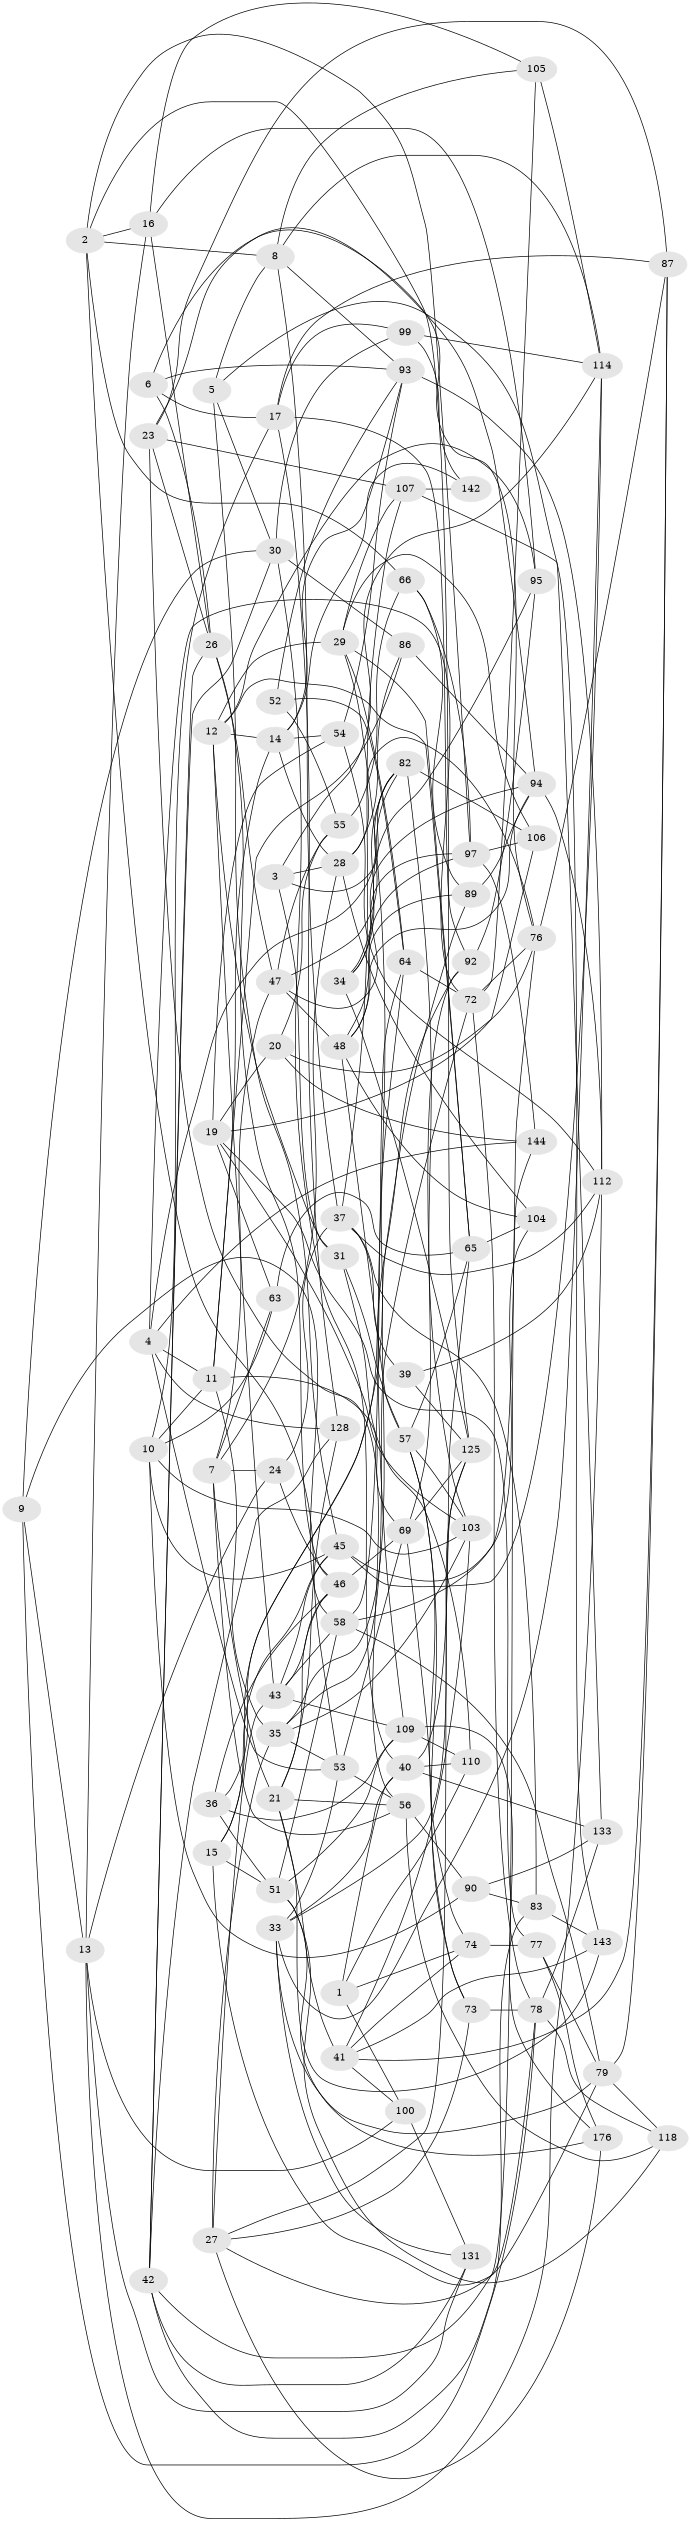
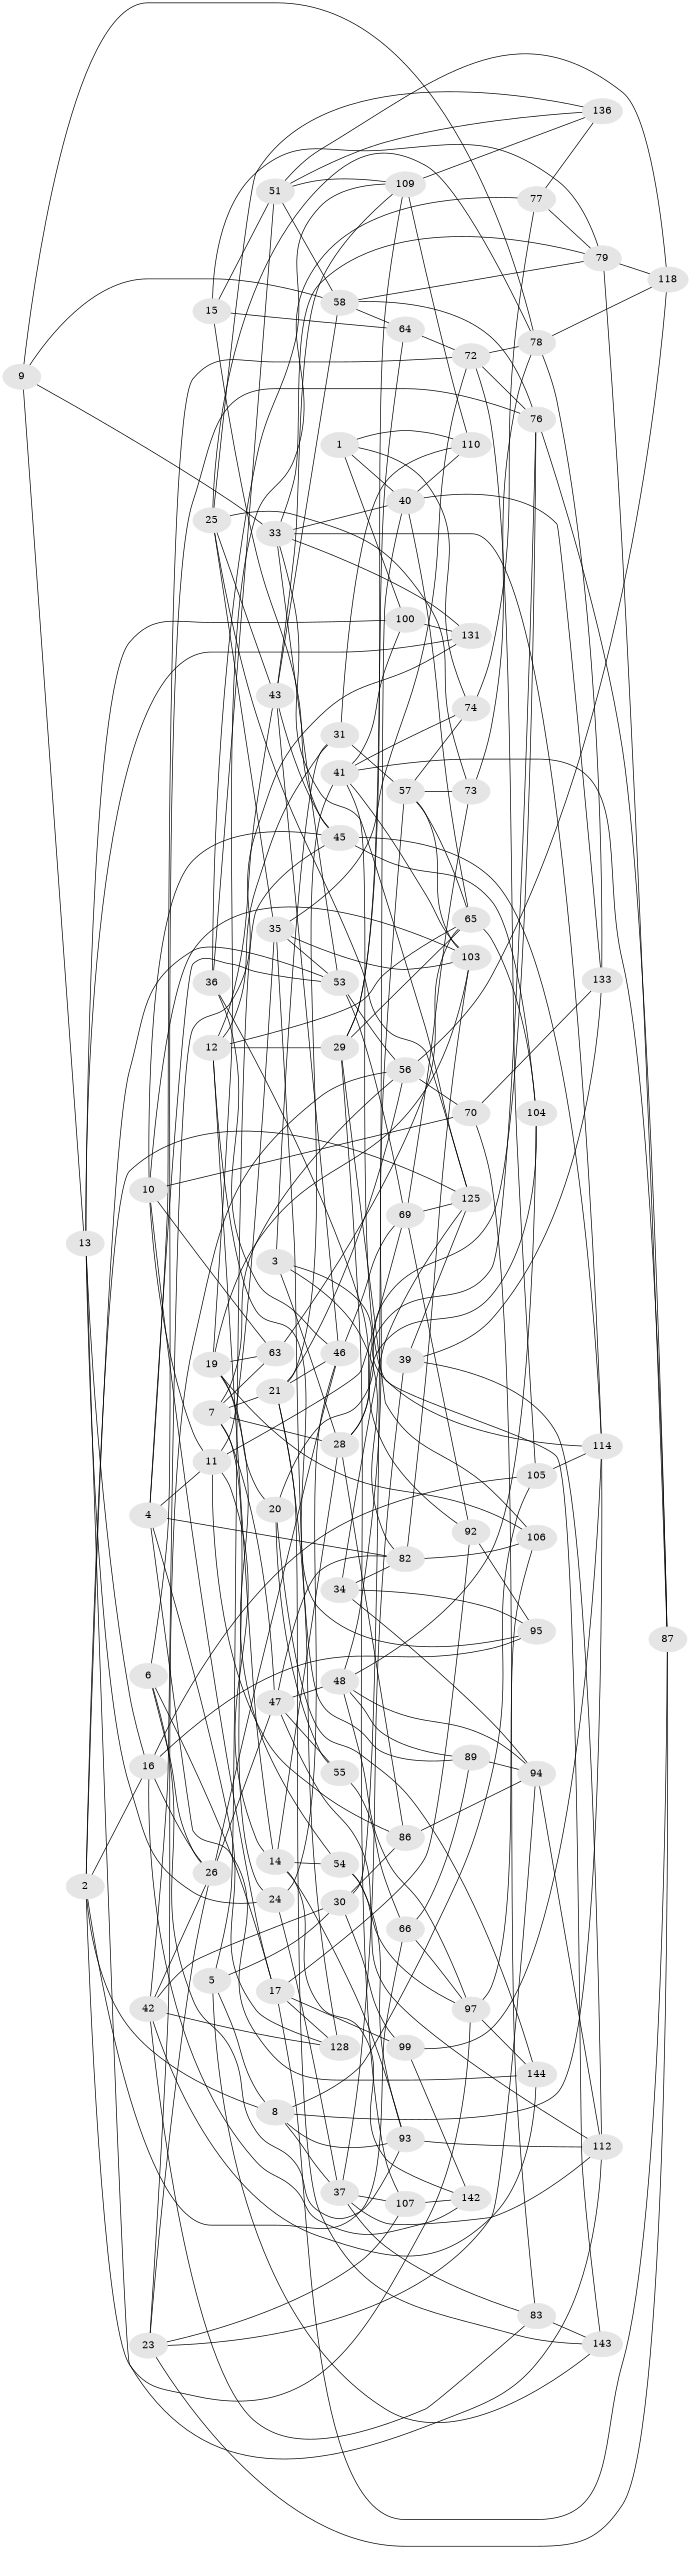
  graph {
    rankdir=LR
    node [color=gray90 style=filled]
    40 [super="+50"]
    110
    65 [super="+127"]
    133
    1
    74
    100
    77
    131
    2 [super="+32"]
    8 [super="+71"]
    16 [super="+18"]
    53 [super="+75"]
    66
    97 [super="+117"]
    125 [super="+129"]
    114 [super="+115"]
    93 [super="+101"]
    37 [super="+62"]
    105
    26 [super="+60"]
    95
    142
    56 [super="+134"]
    69 [super="+84"]
    89
    144
    106
    28 [super="+91"]
    76 [super="+111"]
    86
    104
    3
    31
    82 [super="+98"]
    57 [super="+116"]
    103 [super="+113"]
    4 [super="+102"]
    11 [super="+135"]
    72 [super="+139"]
    128
    14 [super="+140"]
    35 [super="+138"]
    78 [super="+80"]
    5
    30 [super="+120"]
    45 [super="+130"]
    143
    99
    17 [super="+38"]
    87 [super="+126"]
    92
    6
    47 [super="+59"]
    46 [super="+96"]
    112 [super="+132"]
    7 [super="+68"]
    21 [super="+145"]
    24
    63
    41 [super="+44"]
    55
    48 [super="+49"]
-   70 [label=90]
+   70
    118
    83
    107
    39
    13 [super="+42"]
    9
    58 [super="+88"]
    64 [super="+119"]
    79 [super="+122"]
    10 [super="+25"]
    54
    73
    94 [super="+137"]
    12 [super="+108"]
    29 [super="+85"]
    43 [super="+61"]
    109 [super="+121"]
    15
    51 [super="+90"]
-   136 [label=176]
+   136
    19 [super="+81"]
    20
    n87 [label=42 super="+123"]
    23 [super="+67"]
-   27 [super="+141"]
+   27 [super="+141" label=25]
    33 [super="+124"]
    34
    36
-   52
    40 -- 110
    40 -- 65
    40 -- 133
    65 -- 104
    1 -- 40
    1 -- 110
    1 -- 74
    1 -- 100
    74 -- 77
    100 -- 131
    77 -- 79
    77 -- 136
    2 -- 8
    2 -- 16
    2 -- 53
    2 -- 66
    2 -- 97
    2 -- 125
    8 -- 114
    8 -- 93
    8 -- 37
    8 -- 105
    16 -- 105
    16 -- 26
    16 -- 95
+   16 -- 142
    53 -- 56
    53 -- 69
    66 -- 97
    66 -- 89
    97 -- 144
    97 -- 106
    93 -- 112
    37 -- 112
    37 -- 83
    37 -- 107
    37 -- 39
    105 -- 114
    26 -- 47
    26 -- 46
    56 -- 70
    56 -- 118
    69 -- 125
    69 -- 92
    69 -- 73
    89 -- 94
    28 -- 76
    28 -- 86
    28 -- 104
    76 -- 87
    86 -- 94
    3 -- 114
    3 -- 28
    3 -- 31
    3 -- 82
    31 -- 110
    31 -- 57
    82 -- 106
    82 -- 103
    57 -- 65
    57 -- 74
    57 -- 103
    57 -- 73
    4 -- 53
    4 -- 144
    4 -- 82
    4 -- 11
    4 -- 72
    4 -- 128
    11 -- 69
    11 -- 86
    11 -- 14
    11 -- 35
    72 -- 105
    72 -- 76
    72 -- 78
    14 -- 93
    14 -- 142
    14 -- 28
    14 -- 54
    35 -- 53
    35 -- 89
    35 -- 103
    35 -- 72
    78 -- 133
    78 -- 118
    5 -- 8
    5 -- 30
    5 -- 45
    5 -- 143
    30 -- 40
    30 -- 86
    30 -- 99
    45 -- 114
    45 -- 104
    99 -- 114
    99 -- 142
    17 -- 128
    17 -- 99
    17 -- 87
    17 -- 92
    92 -- 95
    6 -- 93
    6 -- 26
    6 -- 76
    6 -- 17
    47 -- 97
    47 -- 82
    47 -- 55
    47 -- 48
    46 -- 69
    7 -- 56
    7 -- 28
    7 -- 47
    7 -- 21
    7 -- 24
    7 -- 63
    21 -- 56
    21 -- 128
    21 -- 143
    21 -- 46
    21 -- 41
    24 -- 37
    24 -- 46
    63 -- 65
    41 -- 74
    41 -- 100
    41 -- 103
    41 -- 143
    41 -- 87
    55 -- 66
    48 -- 97
    48 -- 89
    48 -- 104
    48 -- 57
    48 -- 94
    70 -- 133
    70 -- 83
    83 -- 143
    107 -- 142
-   107 -- 133
+   39 -- 133
    39 -- 125
    39 -- 112
    13 -- 100
    13 -- 131
    13 -- 16
    13 -- 112
    13 -- 24
    9 -- 78
-   9 -- 30
+   9 -- 33
    9 -- 13
    9 -- 58
    58 -- 76
    58 -- 64
    58 -- 79
    64 -- 72
    79 -- 87
    79 -- 118
    10 -- 103
    10 -- 11
    10 -- 45
    10 -- 17
    10 -- 63
    10 -- 70
    54 -- 93
    54 -- 112
    73 -- 78
    94 -- 112
    12 -- 65
    12 -- 95
    12 -- 31
    12 -- 14
    12 -- 29
    12 -- 43
    29 -- 65
    29 -- 106
    29 -- 107
    29 -- 64
    29 -- 109
    43 -- 45
    43 -- 46
    43 -- 58
    43 -- 109
    109 -- 110
    109 -- 136
    15 -- 45
    15 -- 64
    15 -- 79
    15 -- 51
    51 -- 118
    51 -- 58
    51 -- 109
    51 -- 136
    19 -- 77
    19 -- 106
    19 -- 103
    19 -- 63
    19 -- 54
    19 -- 20
    20 -- 144
    20 -- 76
    20 -- 55
    n87 -- 131
    n87 -- 26
    n87 -- 144
    n87 -- 128
    n87 -- 30
    n87 -- 83
    23 -- 26
    23 -- 56
    23 -- 87 [weight=2]
    23 -- 107
    23 -- 94
    27 -- 125
    27 -- 35
    27 -- 78
    27 -- 73
    27 -- 43
    27 -- 136
    33 -- 40
    33 -- 131
    33 -- 53
    33 -- 125
    33 -- 114
    33 -- 79
    34 -- 125
    34 -- 95
    34 -- 82
    34 -- 94
    36 -- 92
    36 -- 46
    36 -- 109
    36 -- 51
-   52 -- 93
-   52 -- 55
-   52 -- 64 [weight=2]
  }
